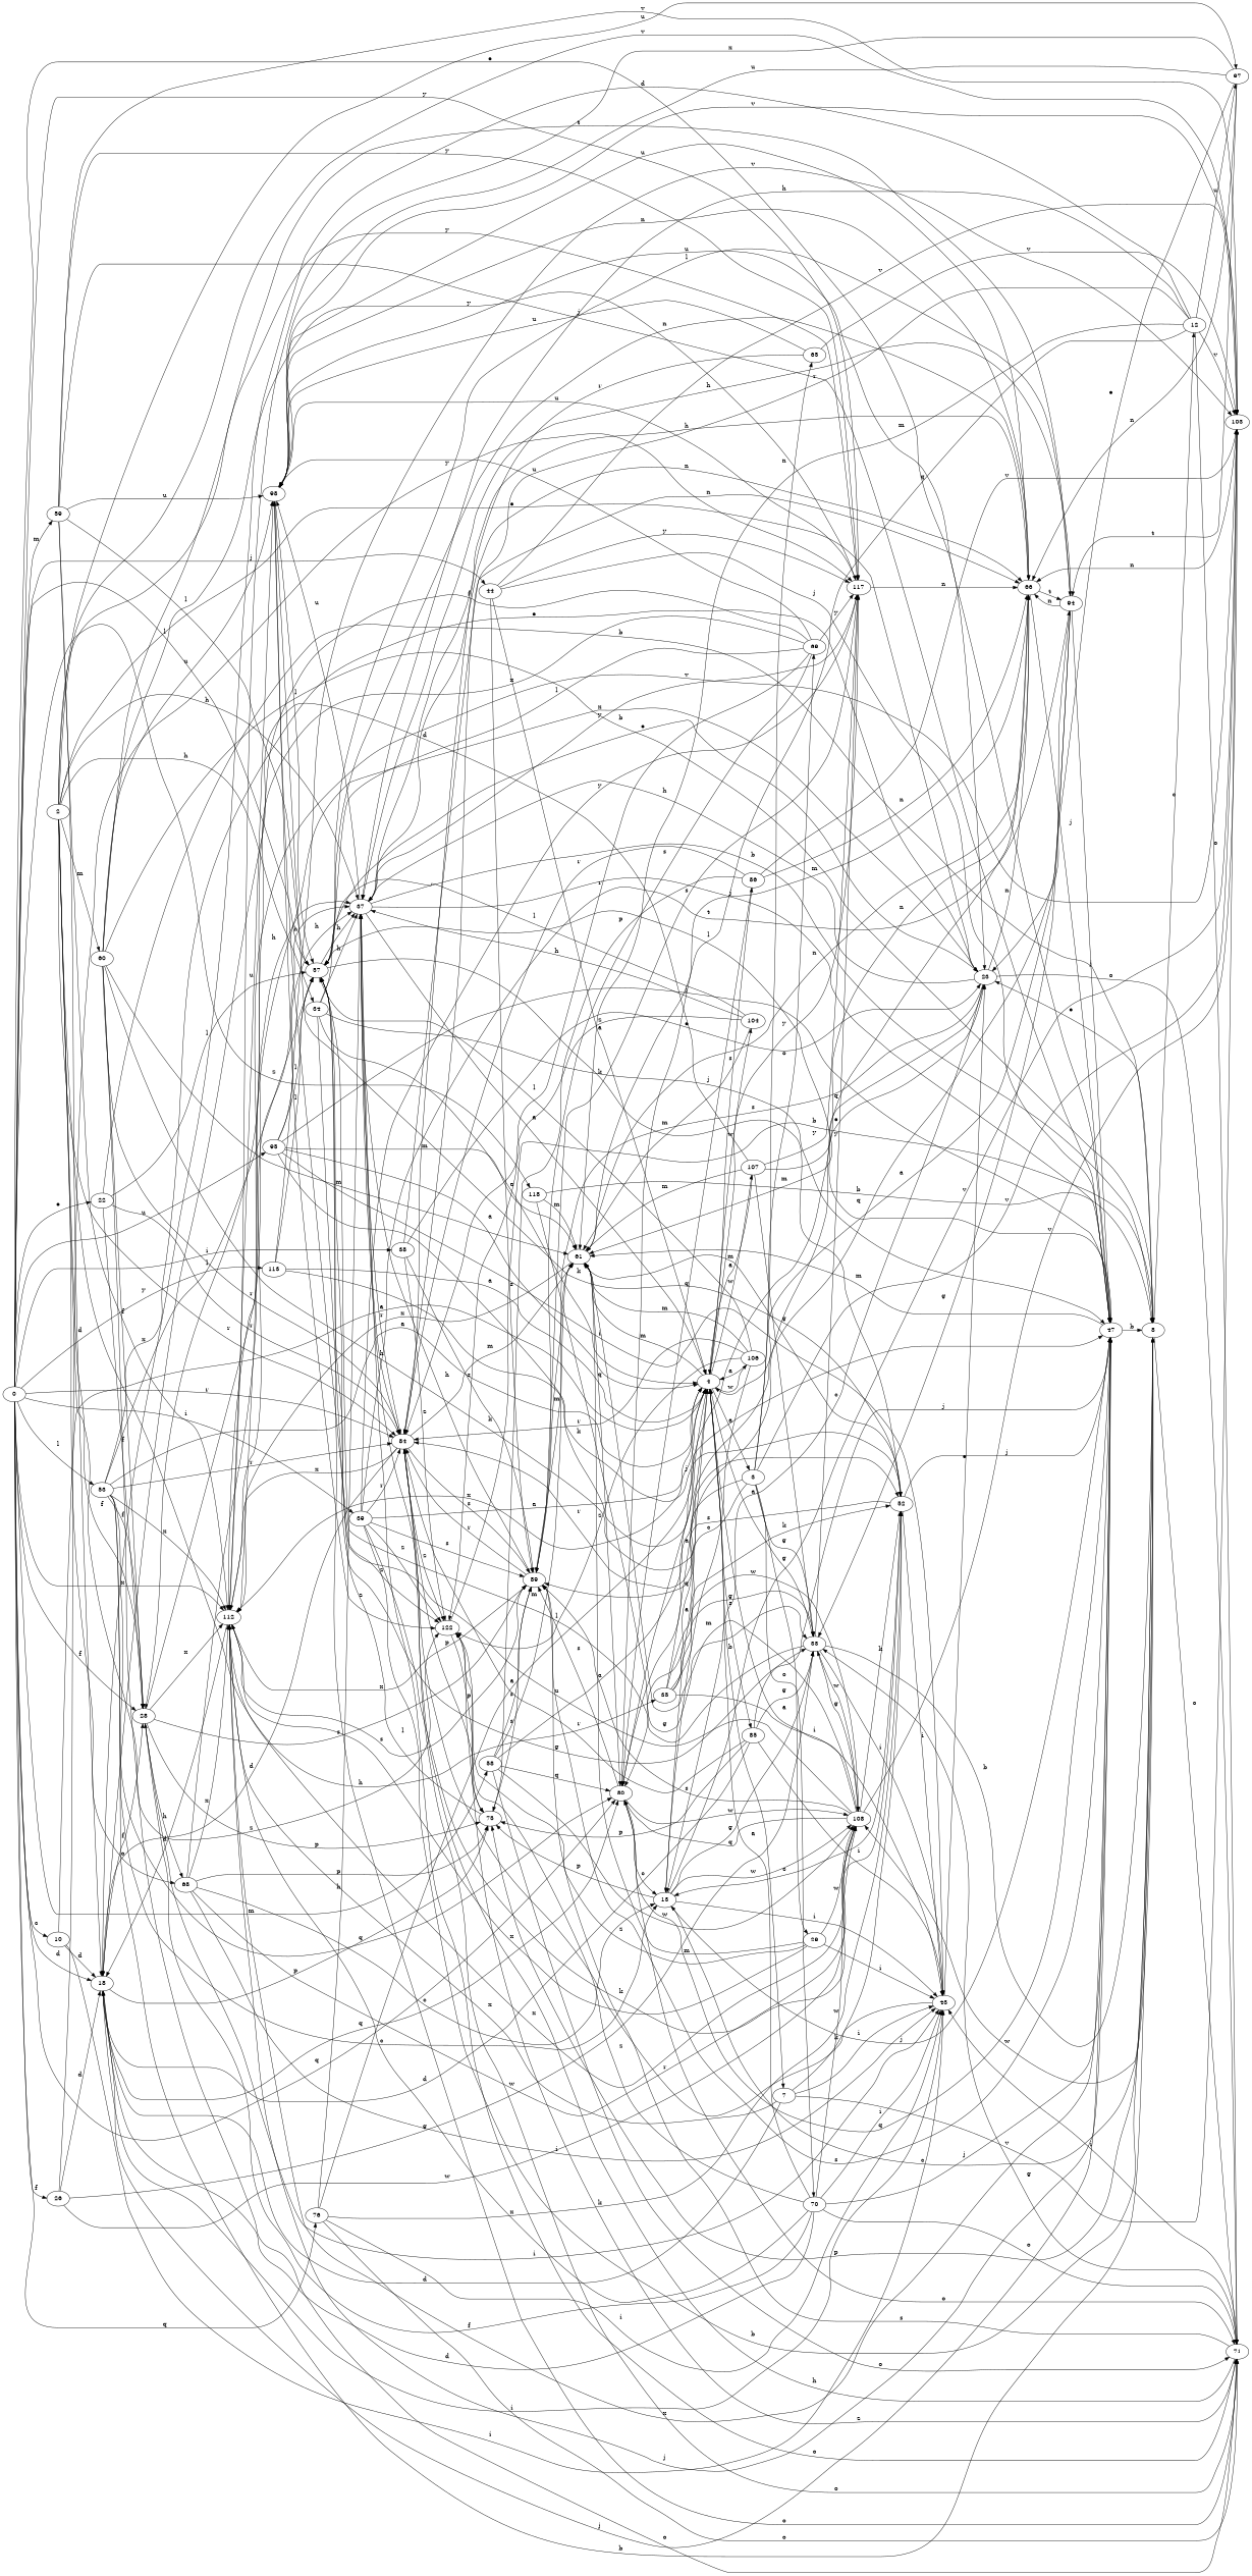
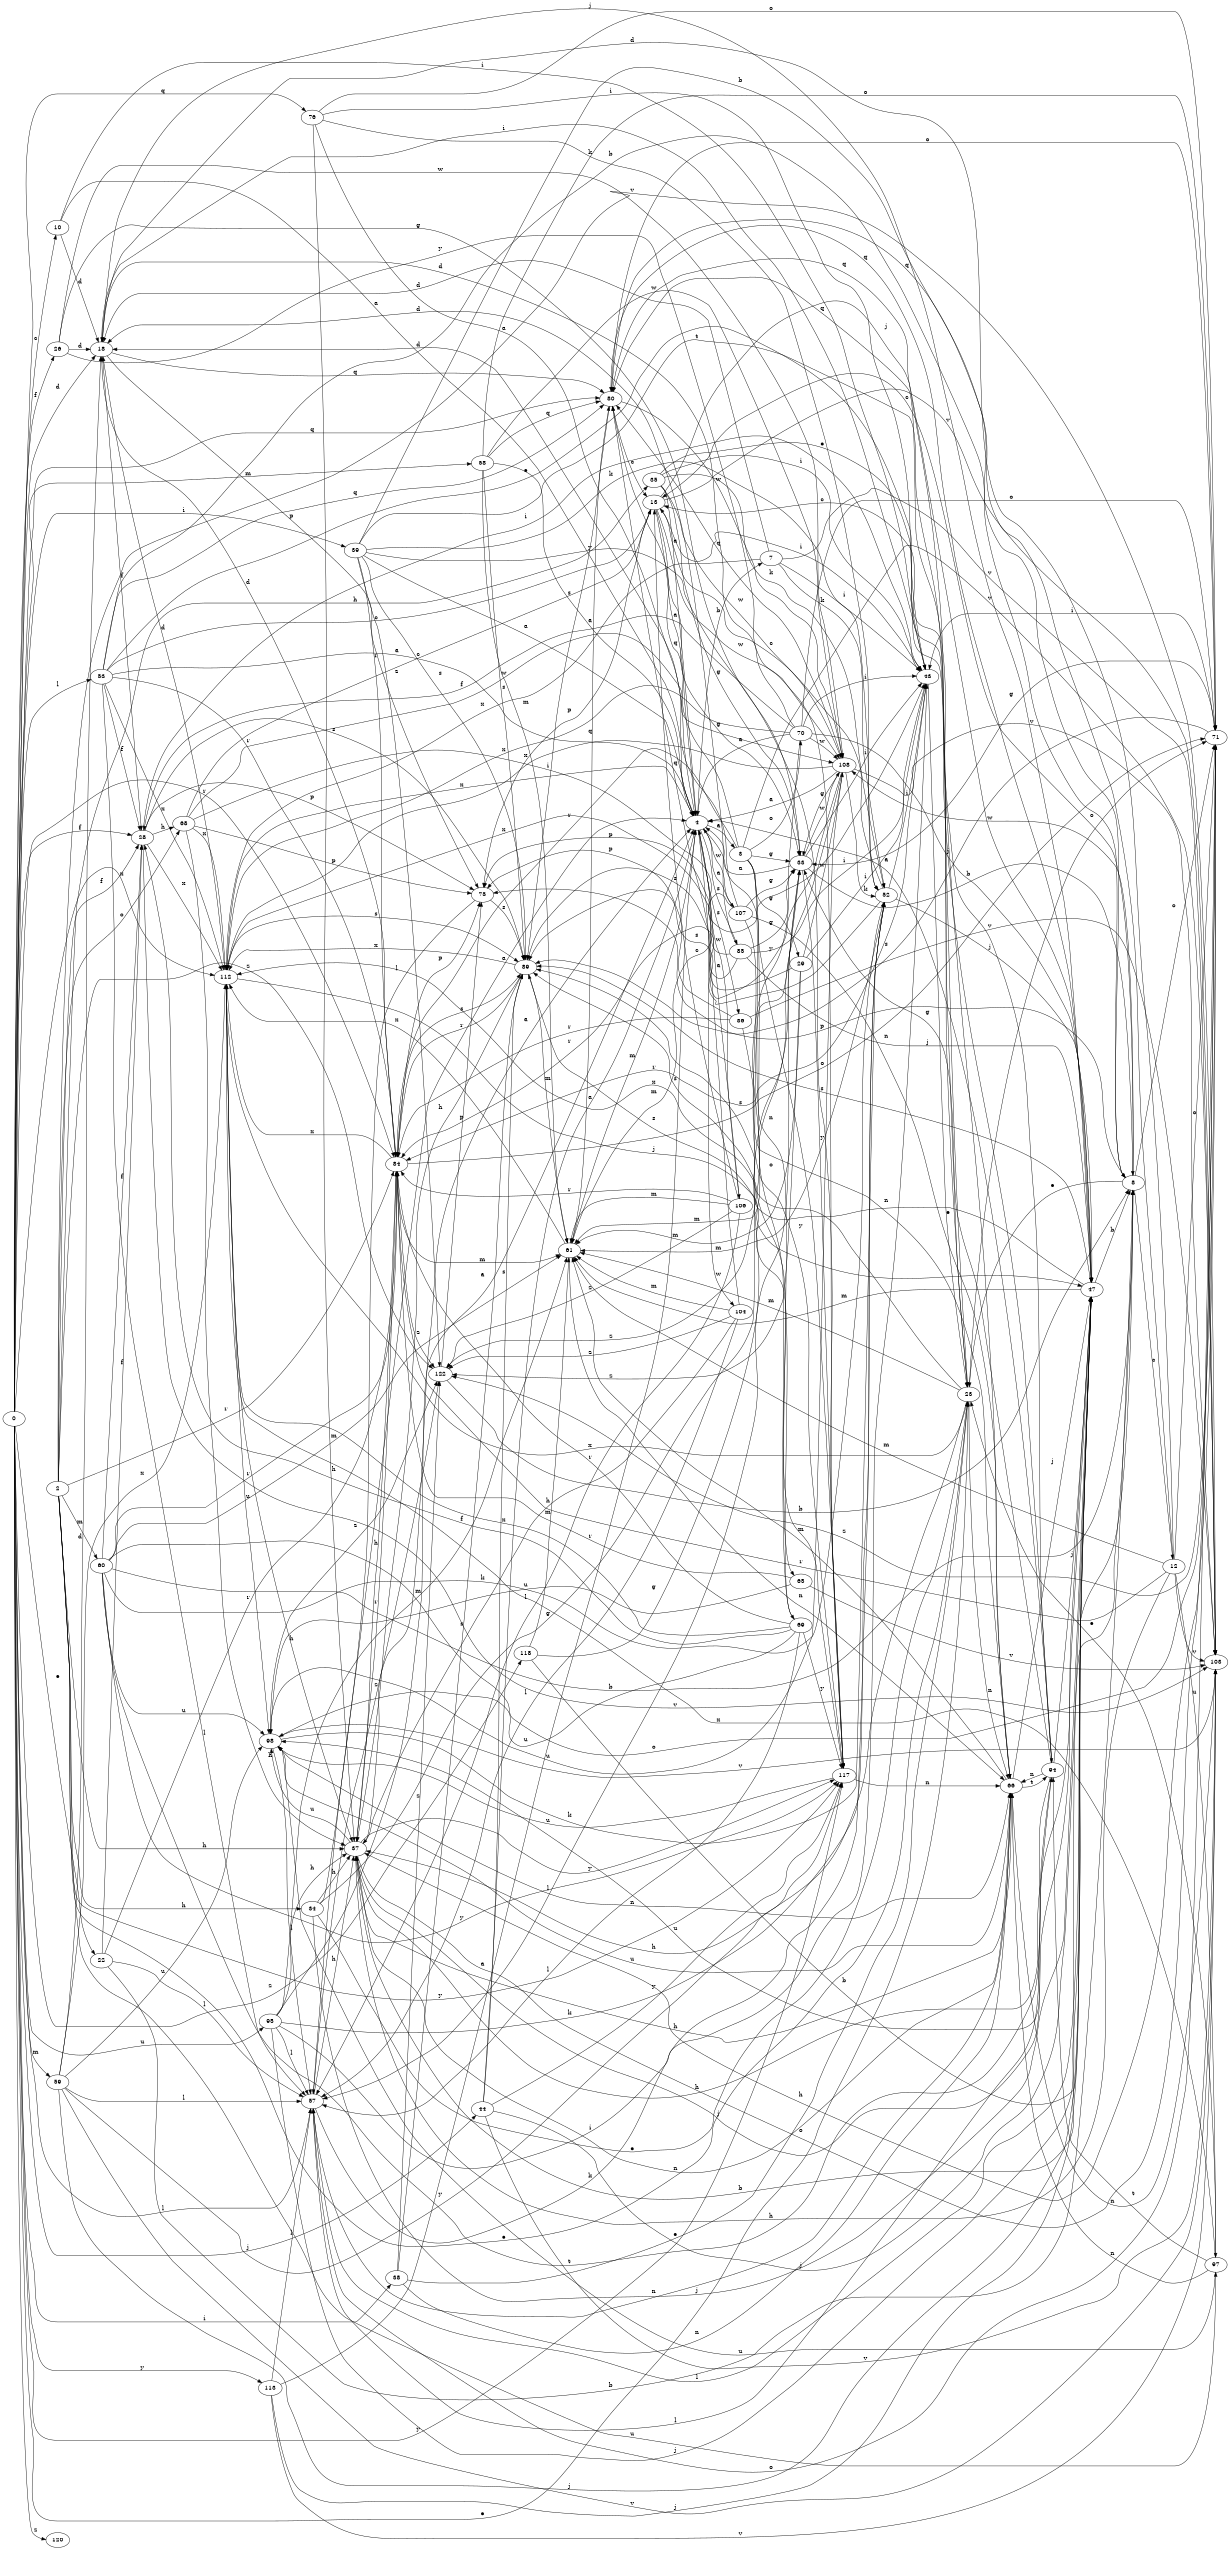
  strict digraph {
    rankdir=LR
    0
    10
    18
    22
    23
    26
    28
    38
    39
    44
    53
    57
    58
    59
    76
    80
    84
    95
    112
    113
    117
    118
+   120
    4
    43
    75
    47
    8
    37
    61
    13
    71
    66
    89
    33
    108
    68
    103
    122
    52
    94
    98
    2
    34
    35
    60
    97
    3
    29
    65
    69
    70
    7
    85
    86
    n56 [label=104]
    106
    107
    12
    0 -> 10 [label=c]
    0 -> 18 [label=d]
    0 -> 22 [label=e]
    0 -> 23 [label=e]
    0 -> 26 [label=f]
    0 -> 28 [label=f]
    0 -> 38 [label=i]
    0 -> 39 [label=i]
    0 -> 44 [label=j]
    0 -> 53 [label=l]
    0 -> 57 [label=l]
    0 -> 58 [label=m]
    0 -> 59 [label=m]
    0 -> 76 [label=q]
    0 -> 80 [label=q]
    0 -> 84 [label=r]
    0 -> 95 [label=u]
    0 -> 112 [label=x]
    0 -> 113 [label=y]
    0 -> 117 [label=y]
    0 -> 118 [label=z]
+   0 -> 120 [label=z]
    10 -> 18 [label=d]
    10 -> 4 [label=a]
    10 -> 43 [label=i]
    18 -> 28 [label=f]
    18 -> 80 [label=q]
    18 -> 43 [label=i]
    18 -> 75 [label=p]
    18 -> 47 [label=j]
    22 -> 28 [label=f]
    22 -> 57 [label=l]
    22 -> 84 [label=r]
    22 -> 8 [label=b]
    23 -> 112 [label=x]
    23 -> 37 [label=h]
    23 -> 61 [label=m]
    23 -> 13 [label=c]
    23 -> 71 [label=o]
    23 -> 66 [label=n]
    23 -> 89 [label=s]
    26 -> 18 [label=d]
    26 -> 117 [label=y]
    26 -> 33 [label=g]
    26 -> 108 [label=w]
    28 -> 112 [label=x]
    28 -> 43 [label=i]
    28 -> 75 [label=p]
    28 -> 89 [label=s]
    28 -> 68 [label=h]
    28 -> 103 [label=v]
    38 -> 23 [label=e]
    38 -> 66 [label=n]
    38 -> 89 [label=s]
    38 -> 122 [label=z]
    39 -> 84 [label=r]
    39 -> 117 [label=y]
    39 -> 4 [label=a]
    39 -> 8 [label=b]
    39 -> 89 [label=s]
    39 -> 122 [label=z]
    39 -> 52 [label=k]
    39 -> 94 [label=t]
    44 -> 117 [label=y]
    44 -> 4 [label=a]
    44 -> 47 [label=j]
    44 -> 89 [label=s]
    44 -> 103 [label=v]
    53 -> 23 [label=e]
    53 -> 28 [label=f]
    53 -> 57 [label=l]
    53 -> 80 [label=q]
    53 -> 84 [label=r]
    53 -> 112 [label=x]
    53 -> 4 [label=a]
    53 -> 8 [label=b]
    53 -> 13 [label=c]
    57 -> 37 [label=h]
    57 -> 71 [label=o]
    57 -> 66 [label=n]
    57 -> 122 [label=z]
    57 -> 52 [label=k]
    58 -> 80 [label=q]
    58 -> 4 [label=a]
    58 -> 61 [label=m]
    58 -> 71 [label=o]
    58 -> 89 [label=s]
    58 -> 108 [label=w]
    59 -> 18 [label=d]
    59 -> 57 [label=l]
    59 -> 112 [label=x]
    59 -> 117 [label=y]
    59 -> 47 [label=j]
    59 -> 103 [label=v]
    59 -> 98 [label=u]
    76 -> 4 [label=a]
    76 -> 43 [label=i]
    76 -> 37 [label=h]
    76 -> 71 [label=o]
    76 -> 52 [label=k]
    80 -> 13 [label=c]
    80 -> 71 [label=o]
    80 -> 89 [label=s]
    80 -> 108 [label=w]
    84 -> 18 [label=d]
    84 -> 112 [label=x]
    84 -> 75 [label=p]
    84 -> 37 [label=h]
    84 -> 61 [label=m]
    84 -> 71 [label=o]
    84 -> 89 [label=s]
    84 -> 122 [label=z]
    95 -> 57 [label=l]
    95 -> 4 [label=a]
    95 -> 43 [label=i]
    95 -> 47 [label=j]
    95 -> 37 [label=h]
    95 -> 61 [label=m]
    95 -> 52 [label=k]
    112 -> 18 [label=d]
    112 -> 47 [label=j]
    112 -> 37 [label=h]
    112 -> 89 [label=s]
    112 -> 98 [label=u]
    113 -> 57 [label=l]
    113 -> 4 [label=a]
    113 -> 47 [label=j]
    113 -> 103 [label=v]
    117 -> 66 [label=n]
    117 -> 89 [label=s]
    117 -> 98 [label=u]
    118 -> 8 [label=b]
    118 -> 61 [label=m]
    118 -> 33 [label=g]
    4 -> 112 [label=x]
    4 -> 117 [label=y]
    4 -> 61 [label=m]
    4 -> 3 [label=a]
    4 -> 7 [label=b]
    4 -> 85 [label=s]
    4 -> 86 [label=s]
    4 -> n56 [label=w]
    4 -> 106 [label=w]
    4 -> 107 [label=w]
    43 -> 23 [label=e]
    43 -> 84 [label=r]
    75 -> 57 [label=l]
    75 -> 89 [label=s]
    47 -> 57 [label=l]
    47 -> 80 [label=q]
    47 -> 112 [label=x]
    47 -> 8 [label=b]
    47 -> 61 [label=m]
    47 -> 89 [label=s]
    47 -> 98 [label=u]
    8 -> 23 [label=e]
    8 -> 75 [label=p]
    8 -> 13 [label=c]
    8 -> 71 [label=o]
    8 -> 108 [label=w]
    8 -> 12 [label=c]
    37 -> 84 [label=r]
    37 -> 117 [label=y]
    37 -> 4 [label=a]
    37 -> 47 [label=j]
    37 -> 8 [label=b]
    37 -> 71 [label=o]
    37 -> 66 [label=n]
    37 -> 98 [label=u]
    61 -> 80 [label=q]
    61 -> 112 [label=x]
    61 -> 66 [label=n]
    13 -> 4 [label=a]
    13 -> 43 [label=i]
    13 -> 75 [label=p]
    13 -> 47 [label=j]
    13 -> 33 [label=g]
    13 -> 108 [label=w]
    13 -> 103 [label=v]
    71 -> 43 [label=i]
    71 -> 37 [label=h]
    71 -> 89 [label=s]
    71 -> 33 [label=g]
    71 -> 122 [label=z]
    66 -> 80 [label=q]
    66 -> 47 [label=j]
    66 -> 37 [label=h]
    66 -> 61 [label=m]
    66 -> 94 [label=t]
    66 -> 98 [label=u]
    89 -> 84 [label=r]
    89 -> 112 [label=x]
    89 -> 37 [label=h]
    89 -> 61 [label=m]
    33 -> 57 [label=l]
    33 -> 117 [label=y]
    33 -> 4 [label=a]
    33 -> 43 [label=i]
    33 -> 8 [label=b]
    33 -> 108 [label=w]
    108 -> 80 [label=q]
    108 -> 112 [label=x]
    108 -> 4 [label=a]
    108 -> 61 [label=m]
    108 -> 89 [label=s]
    108 -> 33 [label=g]
    108 -> 103 [label=v]
    108 -> 52 [label=k]
    108 -> 98 [label=u]
    68 -> 112 [label=x]
    68 -> 43 [label=i]
    68 -> 75 [label=p]
    68 -> 37 [label=h]
    68 -> 13 [label=c]
    68 -> 108 [label=w]
    103 -> 66 [label=n]
    122 -> 75 [label=p]
    122 -> 8 [label=b]
    52 -> 43 [label=i]
    52 -> 47 [label=j]
    52 -> 61 [label=m]
    52 -> 13 [label=c]
    52 -> 89 [label=s]
    94 -> 57 [label=l]
    94 -> 80 [label=q]
    94 -> 4 [label=a]
    94 -> 47 [label=j]
    94 -> 37 [label=h]
    94 -> 66 [label=n]
    94 -> 33 [label=g]
    98 -> 57 [label=l]
    98 -> 66 [label=n]
    98 -> 103 [label=v]
    98 -> 122 [label=z]
    98 -> 52 [label=k]
    2 -> 23 [label=e]
    2 -> 28 [label=f]
    2 -> 84 [label=r]
    2 -> 117 [label=y]
    2 -> 37 [label=h]
    2 -> 68 [label=o]
    2 -> 103 [label=v]
    2 -> 122 [label=z]
    2 -> 34 [label=h]
    2 -> 35 [label=h]
    2 -> 60 [label=m]
    2 -> 97 [label=u]
    34 -> 23 [label=e]
    34 -> 4 [label=a]
    34 -> 47 [label=j]
    34 -> 37 [label=h]
    34 -> 33 [label=g]
    35 -> 23 [label=e]
    35 -> 4 [label=a]
    35 -> 43 [label=i]
    35 -> 33 [label=g]
    35 -> 108 [label=w]
    35 -> 52 [label=k]
    60 -> 28 [label=f]
    60 -> 84 [label=r]
    60 -> 117 [label=y]
    60 -> 8 [label=b]
    60 -> 61 [label=m]
    60 -> 71 [label=o]
    60 -> 52 [label=k]
    60 -> 94 [label=t]
    60 -> 98 [label=u]
    97 -> 23 [label=e]
    97 -> 112 [label=x]
    97 -> 66 [label=n]
    97 -> 94 [label=t]
    97 -> 98 [label=u]
    3 -> 80 [label=q]
    3 -> 84 [label=r]
    3 -> 33 [label=g]
    3 -> 103 [label=v]
    3 -> 29 [label=g]
    3 -> 65 [label=n]
    3 -> 69 [label=o]
    3 -> 70 [label=o]
    29 -> 112 [label=x]
    29 -> 43 [label=i]
    29 -> 61 [label=m]
    29 -> 108 [label=w]
    29 -> 122 [label=z]
    65 -> 84 [label=r]
    65 -> 103 [label=v]
    65 -> 98 [label=u]
    69 -> 28 [label=f]
    69 -> 57 [label=l]
    69 -> 84 [label=r]
    69 -> 112 [label=x]
    69 -> 117 [label=y]
    69 -> 89 [label=s]
    69 -> 98 [label=u]
    70 -> 18 [label=d]
    70 -> 28 [label=f]
    70 -> 112 [label=x]
    70 -> 4 [label=a]
    70 -> 43 [label=i]
    70 -> 47 [label=j]
    70 -> 71 [label=o]
    70 -> 108 [label=w]
    70 -> 122 [label=z]
    7 -> 18 [label=d]
    7 -> 112 [label=x]
    7 -> 43 [label=i]
    7 -> 103 [label=v]
    7 -> 52 [label=k]
    85 -> 18 [label=d]
    85 -> 84 [label=r]
    85 -> 43 [label=i]
    85 -> 75 [label=p]
    85 -> 47 [label=j]
    85 -> 33 [label=g]
-   86 -> 80 [label=q]
+   n56 -> 80 [label=q]
    86 -> 84 [label=r]
    86 -> 75 [label=p]
    86 -> 66 [label=n]
    86 -> 103 [label=v]
    n56 -> 57 [label=l]
    n56 -> 37 [label=h]
    n56 -> 61 [label=m]
    n56 -> 122 [label=z]
    106 -> 57 [label=l]
    106 -> 84 [label=r]
    106 -> 4 [label=a]
    106 -> 61 [label=m]
    106 -> 13 [label=c]
    106 -> 122 [label=z]
    107 -> 18 [label=d]
    107 -> 117 [label=y]
    107 -> 4 [label=a]
    107 -> 61 [label=m]
    107 -> 66 [label=n]
    107 -> 33 [label=g]
    12 -> 18 [label=d]
    12 -> 80 [label=q]
    12 -> 84 [label=r]
    12 -> 37 [label=h]
    12 -> 61 [label=m]
    12 -> 71 [label=o]
    12 -> 103 [label=v]
    12 -> 97 [label=u]
  }
